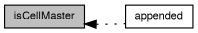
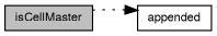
  digraph {
    rankdir=LR
    node [color=black fontname=FreeSans fontsize=10 shape=record]
    n1 [fillcolor=grey75 fontcolor=black height=0.2 label=isCellMaster style=filled width=0.4]
    n2 [height=0.2 label=appended width=0.4]
-   n1 -> n2 [color=black dir=back fontname=FreeSans fontsize=10 labelfontname=FreeSans labelfontsize=10 style=dotted]
+   n2 -> n1 [color=black dir=back fontname=FreeSans fontsize=10 labelfontname=FreeSans labelfontsize=10 style=dotted]
  }
